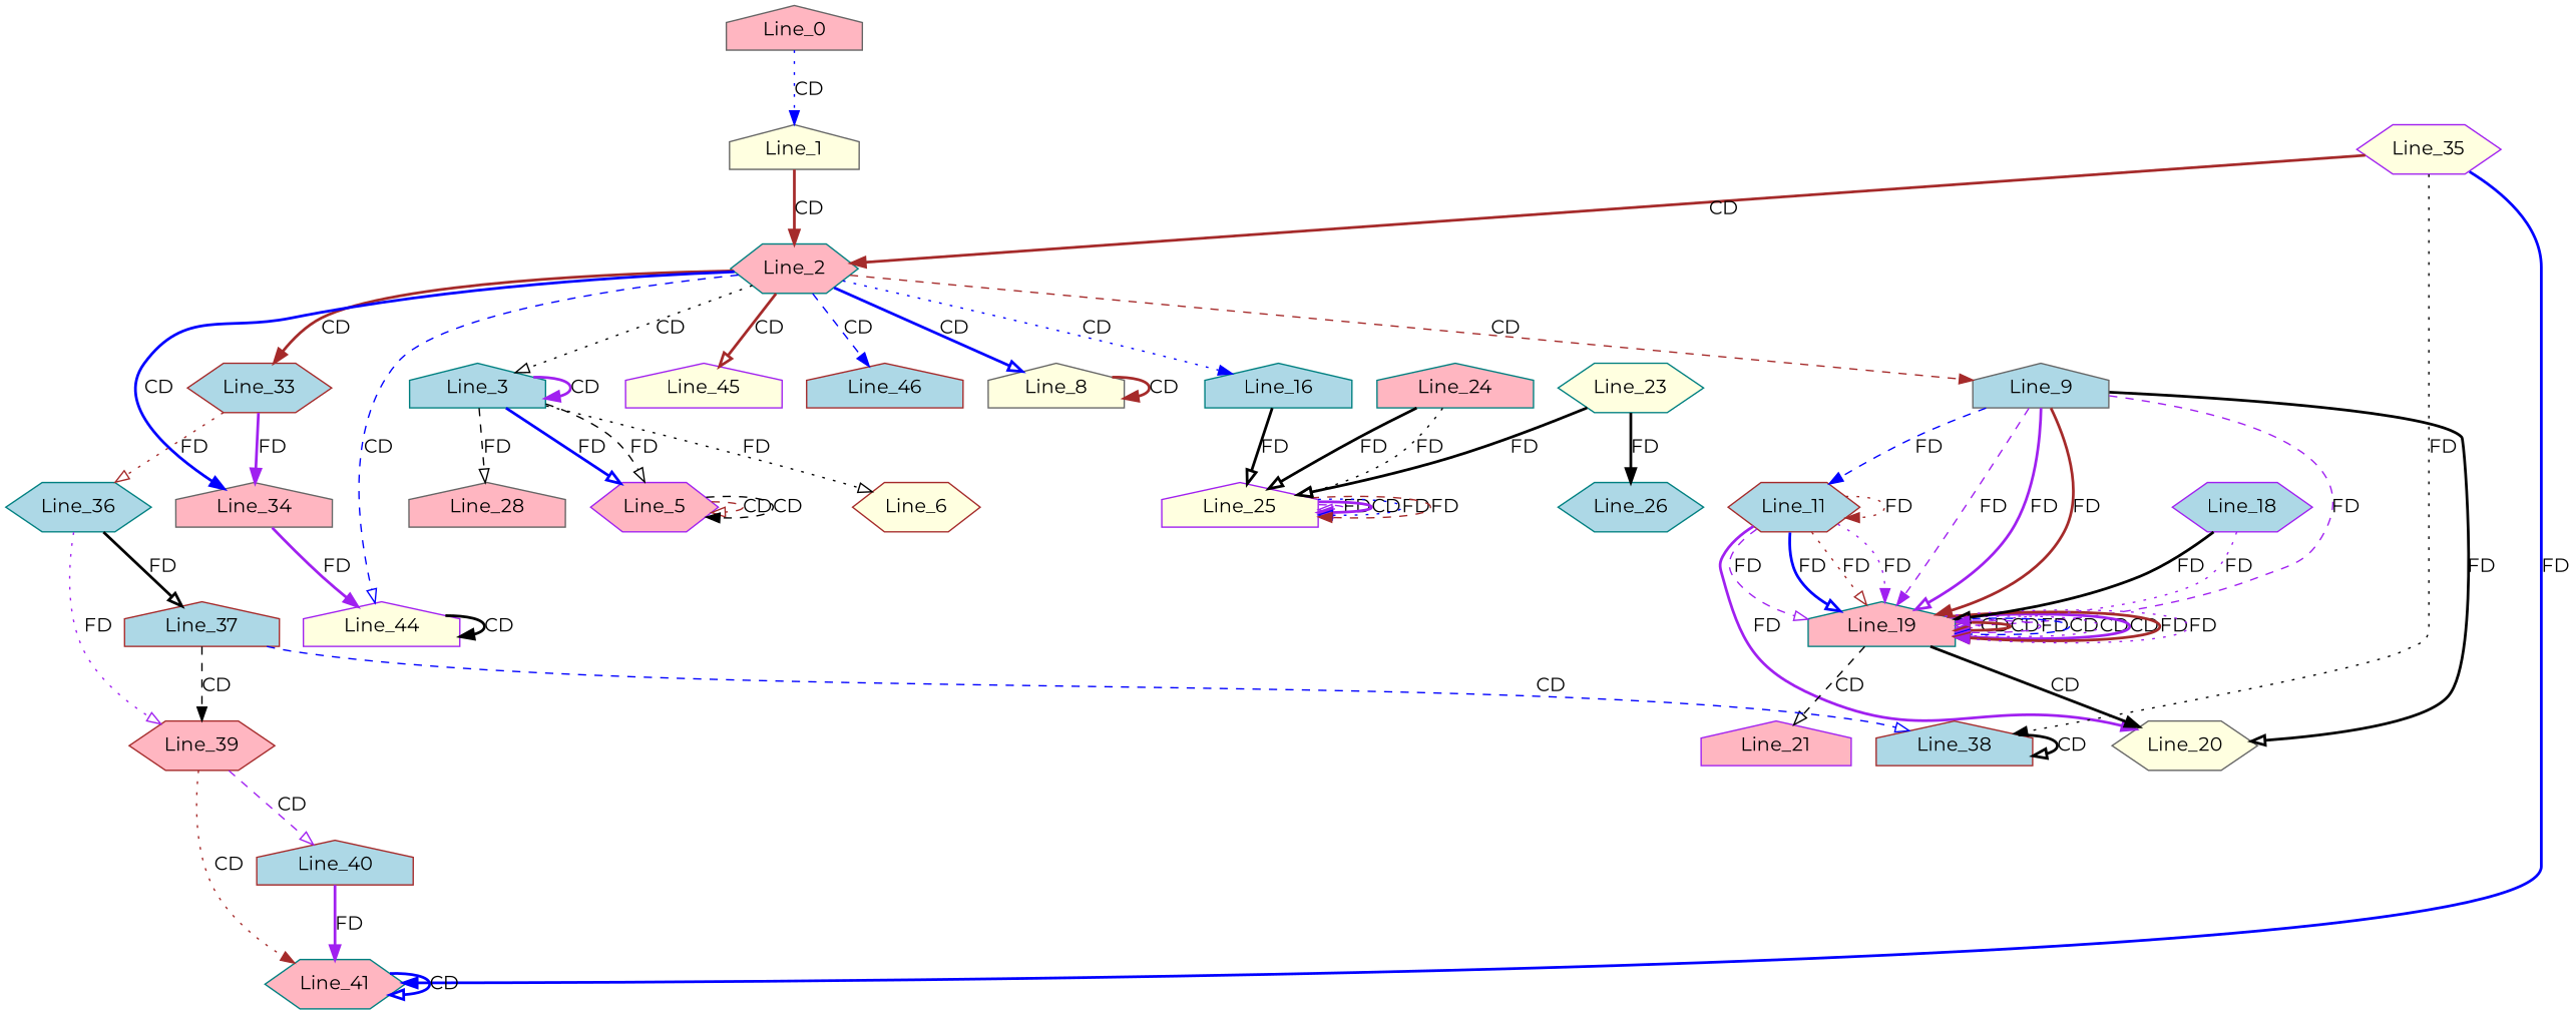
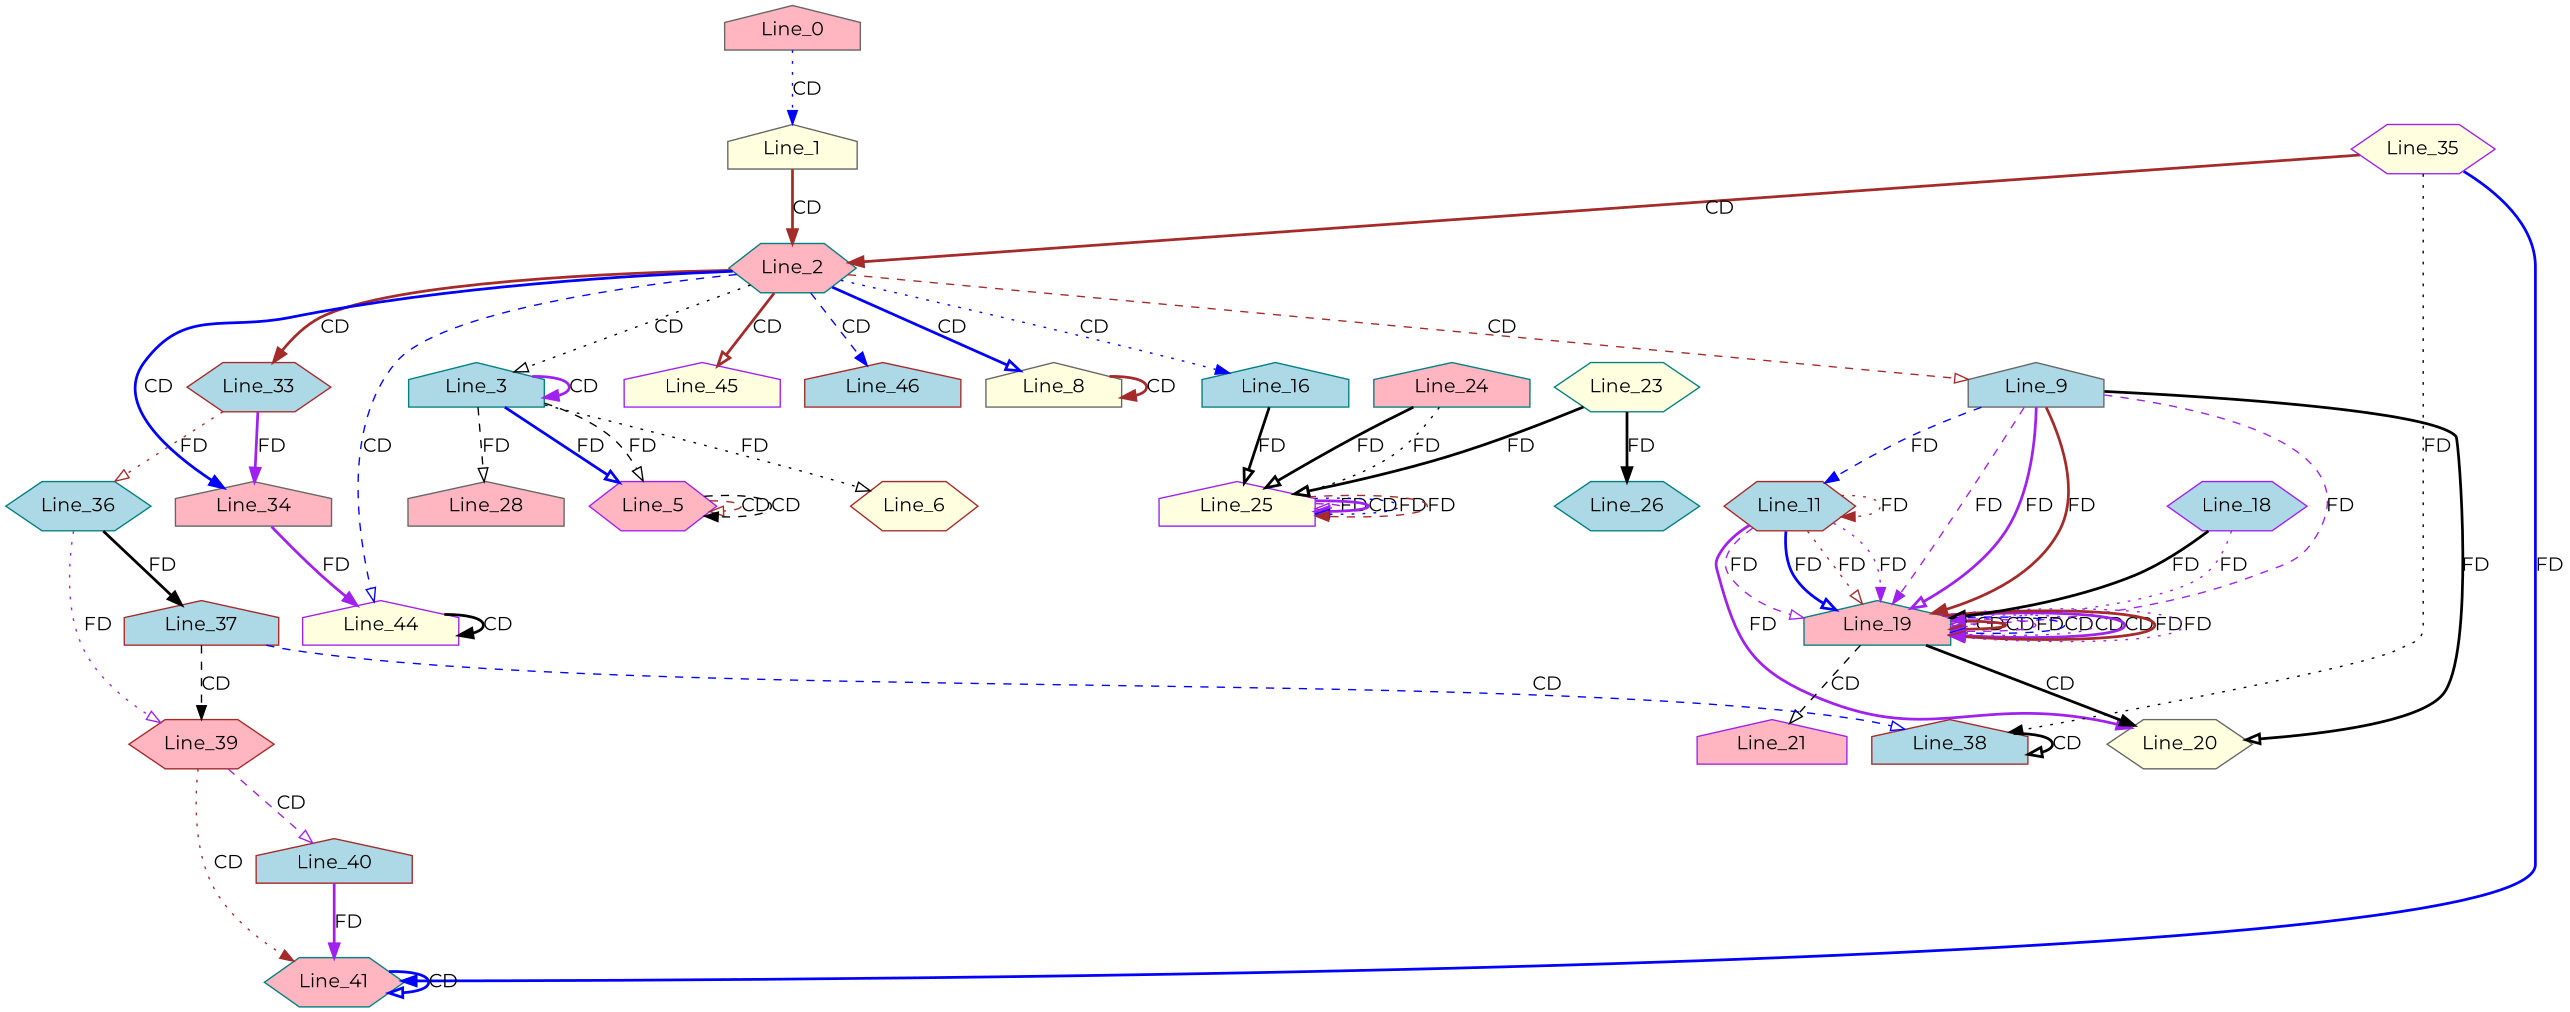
  digraph {
    fontname=Montserrat
    node [color=teal fillcolor=lightblue fontname=Montserrat shape=house style=filled]
    edge [arrowhead=normal color=purple fontname=Montserrat style=bold]
    Line_0 [color=gray40 fillcolor=lightpink]
    Line_1 [color=gray40 fillcolor=lightyellow]
    Line_2 [fillcolor=lightpink shape=hexagon]
    Line_3
    Line_8 [color=gray40 fillcolor=lightyellow]
    Line_9 [color=gray40]
    Line_16
    Line_33 [color=brown shape=hexagon]
    Line_34 [color=gray40 fillcolor=lightpink]
    Line_44 [color=purple fillcolor=lightyellow]
    Line_45 [color=purple fillcolor=lightyellow]
    Line_46 [color=brown]
    Line_5 [color=purple fillcolor=lightpink shape=hexagon]
    Line_6 [color=brown fillcolor=lightyellow shape=hexagon]
    n15 [color=gray40 fillcolor=lightpink label=Line_28]
    Line_11 [color=brown shape=hexagon]
    Line_19 [fillcolor=lightpink]
    Line_20 [color=gray40 fillcolor=lightyellow shape=hexagon]
    Line_25 [color=purple fillcolor=lightyellow]
    Line_36 [shape=hexagon]
    Line_35 [color=purple fillcolor=lightyellow shape=hexagon]
    Line_38 [color=brown]
    Line_41 [fillcolor=lightpink shape=hexagon]
    Line_21 [color=purple fillcolor=lightpink]
    Line_18 [color=purple shape=hexagon]
    Line_24 [fillcolor=lightpink]
    Line_23 [fillcolor=lightyellow shape=hexagon]
    Line_26 [shape=hexagon]
    Line_37 [color=brown]
    Line_39 [color=brown fillcolor=lightpink shape=hexagon]
    Line_40 [color=brown]
    Line_0 -> Line_1 [color=blue label=CD style=dotted]
    Line_1 -> Line_2 [color=brown label=CD]
    Line_2 -> Line_3 [arrowhead=onormal color=black label=CD style=dotted]
    Line_2 -> Line_8 [arrowhead=onormal color=blue label=CD]
-   Line_2 -> Line_9 [color=brown label=CD style=dashed]
+   Line_2 -> Line_9 [arrowhead=onormal color=brown label=CD style=dashed]
    Line_2 -> Line_16 [color=blue label=CD style=dotted]
    Line_2 -> Line_33 [color=brown label=CD]
    Line_2 -> Line_34 [color=blue label=CD]
    Line_2 -> Line_44 [arrowhead=onormal color=blue label=CD style=dashed]
    Line_2 -> Line_45 [arrowhead=onormal color=brown label=CD]
    Line_2 -> Line_46 [color=blue label=CD style=dashed]
    Line_3 -> Line_3 [label=CD]
    Line_3 -> Line_5 [arrowhead=onormal color=blue label=FD]
    Line_3 -> Line_5 [arrowhead=onormal color=black label=FD style=dashed]
    Line_3 -> Line_6 [arrowhead=onormal color=black label=FD style=dotted]
    Line_3 -> n15 [arrowhead=onormal color=black label=FD style=dashed]
    Line_8 -> Line_8 [color=brown label=CD]
    Line_9 -> Line_11 [color=blue label=FD style=dashed]
    Line_9 -> Line_19 [label=FD style=dashed]
    Line_9 -> Line_19 [arrowhead=onormal label=FD]
    Line_9 -> Line_19 [color=brown label=FD]
    Line_9 -> Line_19 [arrowhead=onormal label=FD style=dashed]
    Line_9 -> Line_20 [arrowhead=onormal color=black label=FD]
    Line_16 -> Line_25 [arrowhead=onormal color=black label=FD]
    Line_33 -> Line_34 [label=FD]
    Line_33 -> Line_36 [arrowhead=onormal color=brown label=FD style=dotted]
    Line_34 -> Line_44 [label=FD]
    Line_44 -> Line_44 [color=black label=CD]
    Line_5 -> Line_5 [arrowhead=onormal color=brown label=CD style=dashed]
    Line_5 -> Line_5 [color=black label=CD style=dashed]
    Line_11 -> Line_11 [color=brown label=FD style=dotted]
    Line_11 -> Line_19 [arrowhead=onormal color=brown label=FD style=dotted]
    Line_11 -> Line_19 [label=FD style=dotted]
    Line_11 -> Line_19 [arrowhead=onormal label=FD style=dashed]
    Line_11 -> Line_19 [arrowhead=onormal color=blue label=FD]
    Line_11 -> Line_20 [label=FD]
    Line_19 -> Line_19 [label=CD style=dotted]
    Line_19 -> Line_19 [color=brown label=CD]
    Line_19 -> Line_19 [label=FD style=dashed]
    Line_19 -> Line_19 [arrowhead=onormal color=blue label=CD style=dashed]
    Line_19 -> Line_19 [arrowhead=onormal label=CD style=dotted]
    Line_19 -> Line_19 [label=CD]
    Line_19 -> Line_19 [arrowhead=onormal color=brown label=FD]
    Line_19 -> Line_19 [label=FD style=dotted]
    Line_19 -> Line_20 [color=black label=CD]
    Line_19 -> Line_21 [arrowhead=onormal color=black label=CD style=dashed]
    Line_25 -> Line_25 [arrowhead=onormal label=FD style=dashed]
    Line_25 -> Line_25 [label=CD]
    Line_25 -> Line_25 [arrowhead=onormal color=blue label=FD style=dotted]
    Line_25 -> Line_25 [color=brown label=FD style=dashed]
-   Line_36 -> Line_37 [arrowhead=onormal color=black label=FD]
+   Line_36 -> Line_37 [color=black label=FD]
    Line_36 -> Line_39 [arrowhead=onormal label=FD style=dotted]
    Line_35 -> Line_2 [color=brown label=CD]
    Line_35 -> Line_38 [color=black label=FD style=dotted]
    Line_35 -> Line_41 [color=blue label=FD]
    Line_38 -> Line_38 [arrowhead=onormal color=black label=CD]
    Line_41 -> Line_41 [arrowhead=onormal color=blue label=CD]
    Line_18 -> Line_19 [arrowhead=onormal color=black label=FD]
    Line_18 -> Line_19 [label=FD style=dotted]
    Line_24 -> Line_25 [arrowhead=onormal color=black label=FD style=dotted]
    Line_24 -> Line_25 [arrowhead=onormal color=black label=FD]
    Line_23 -> Line_25 [arrowhead=onormal color=black label=FD]
    Line_23 -> Line_26 [color=black label=FD]
    Line_37 -> Line_38 [arrowhead=onormal color=blue label=CD style=dashed]
    Line_37 -> Line_39 [color=black label=CD style=dashed]
    Line_39 -> Line_41 [color=brown label=CD style=dotted]
    Line_39 -> Line_40 [arrowhead=onormal label=CD style=dashed]
    Line_40 -> Line_41 [label=FD]
  }
